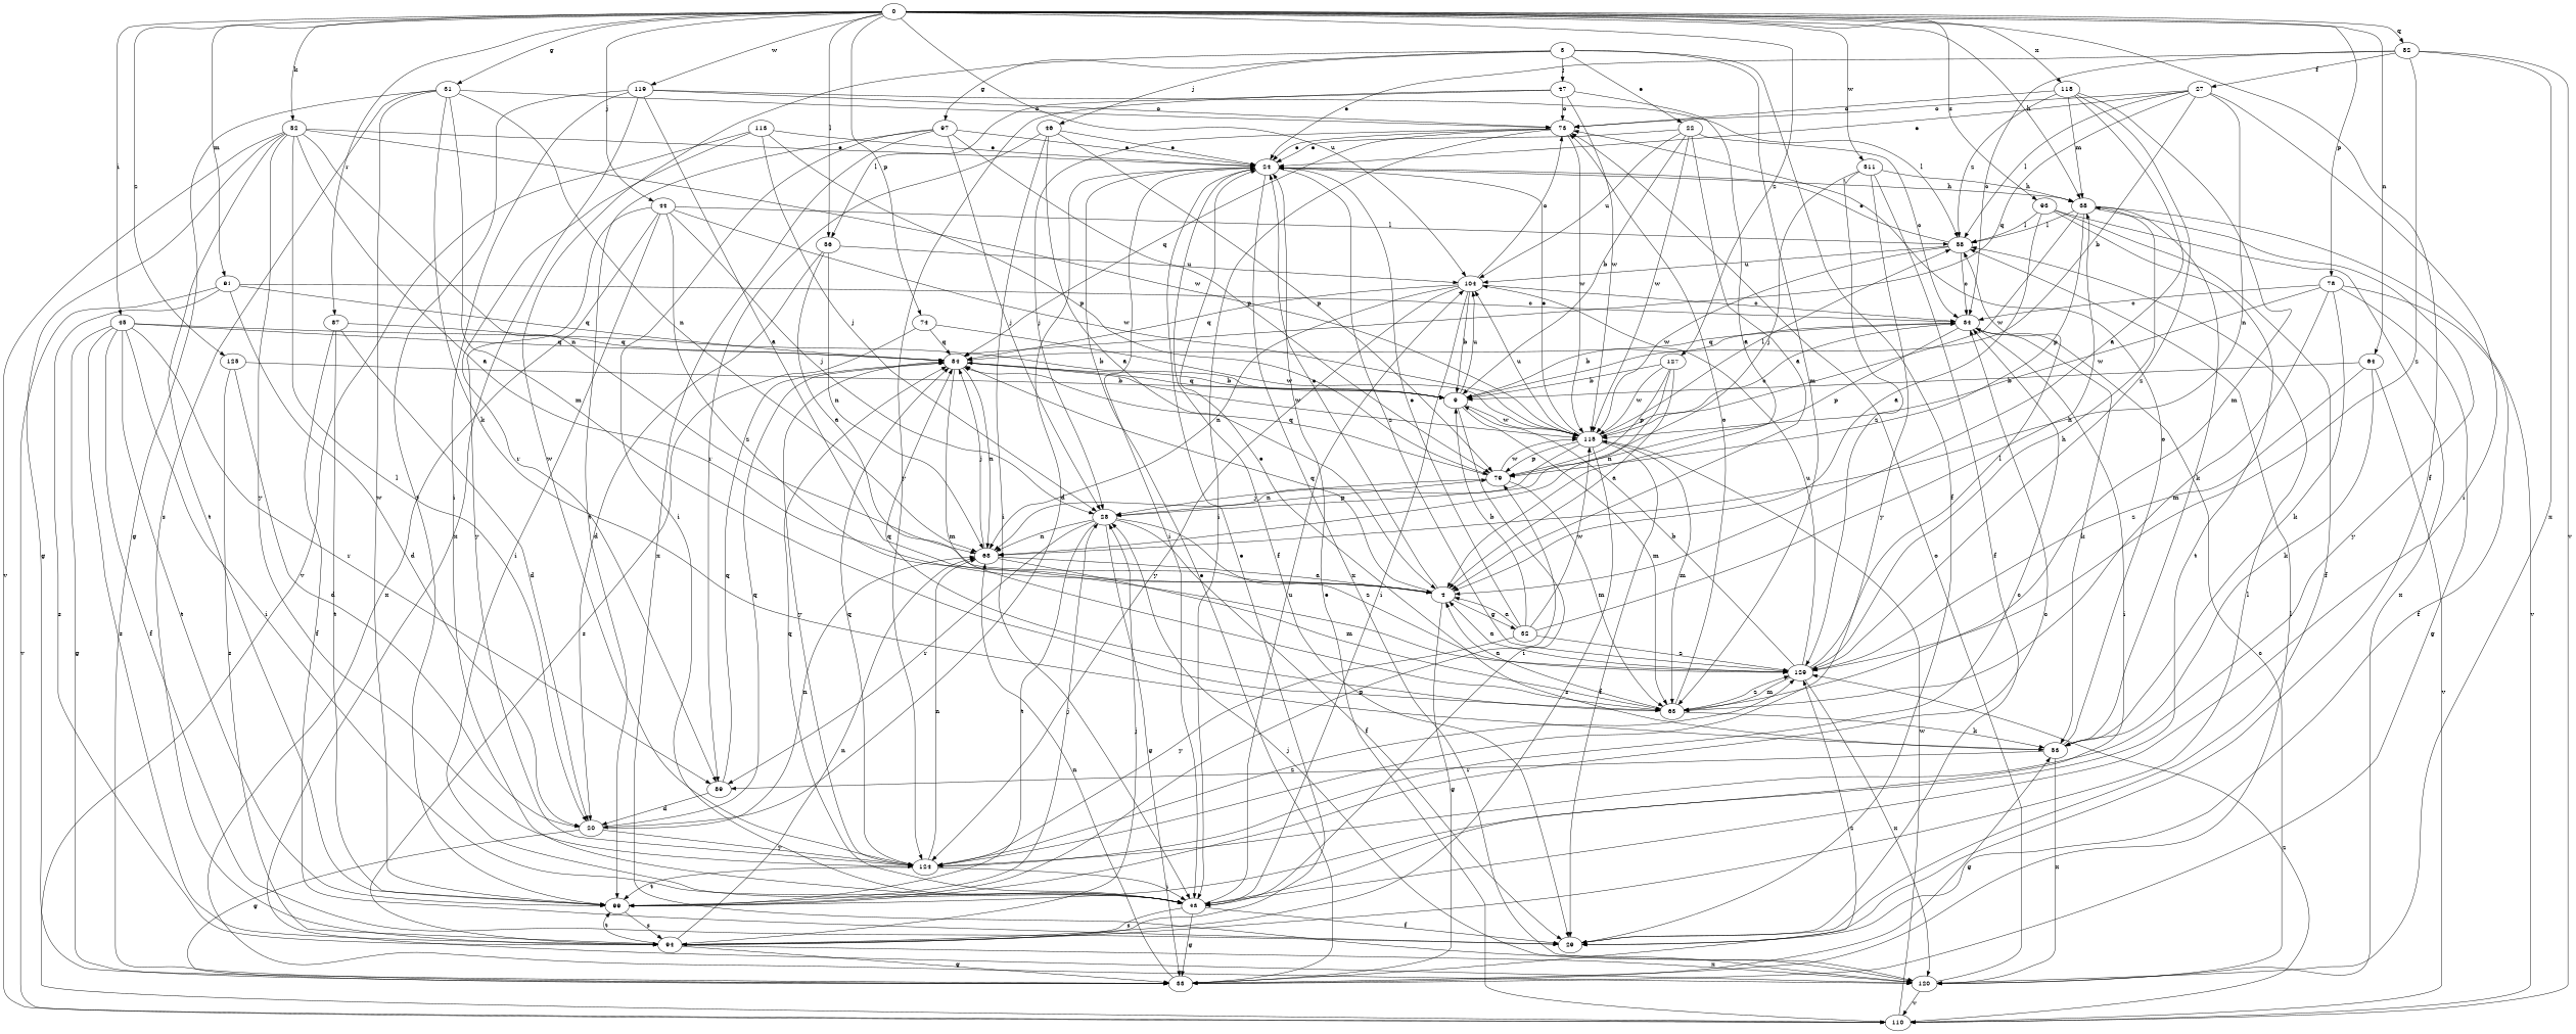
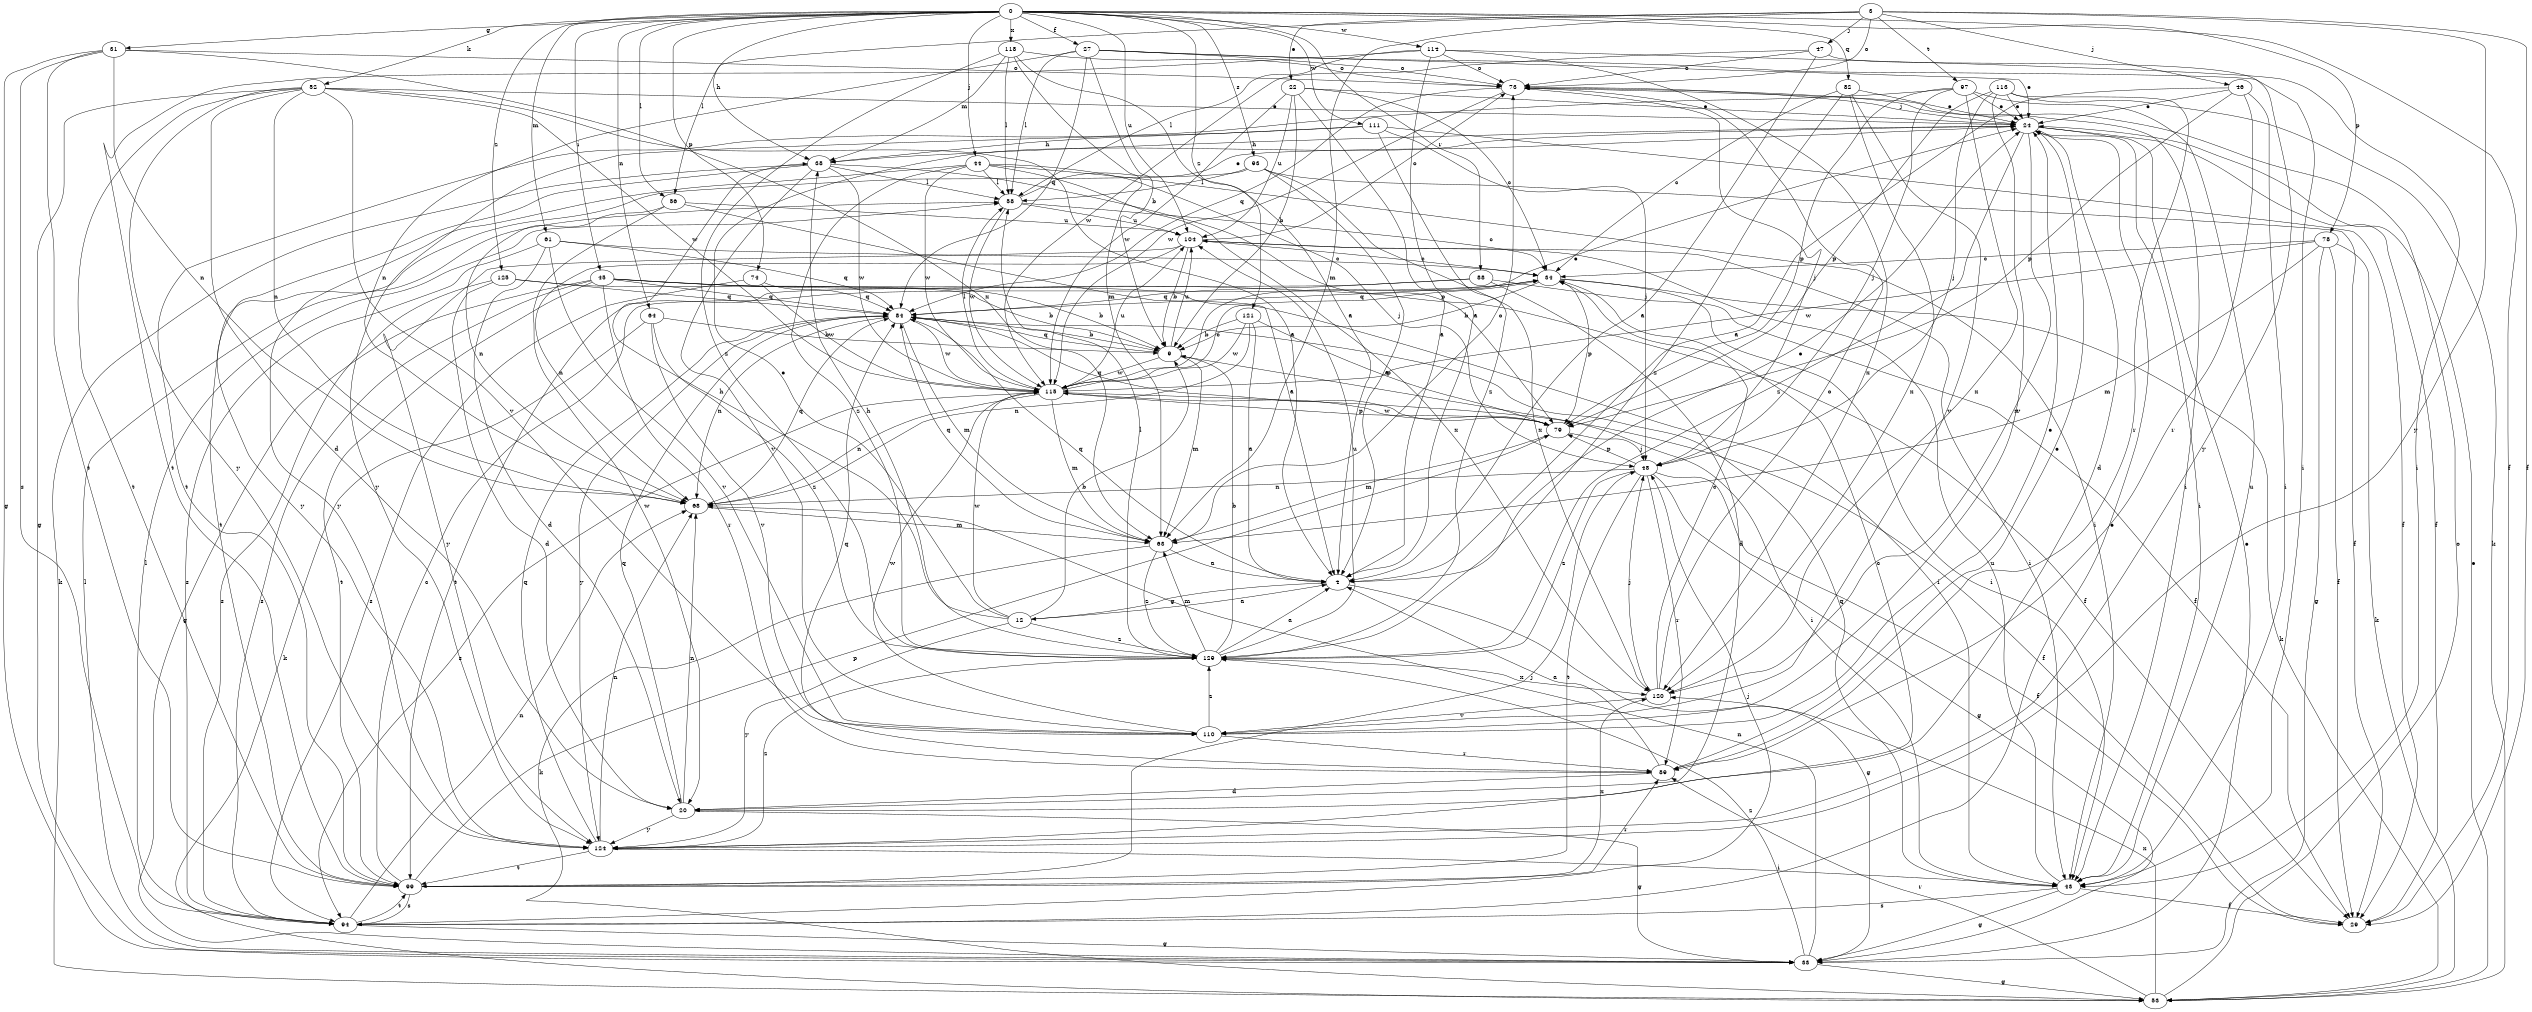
  strict digraph {
    0
    27
    29
    31
    38
    n6 [label=45]
    44
    52
    56
-   61 [label=91]
+   61
    64
    74
    78
    82
-   87
+   87 [label=88]
    93
    104
-   111 [label=511]
-   114 [label=119]
+   111
+   114
    118
    125
-   127
+   127 [label=121]
    73
    24
    84
    9
    43
    68
    58
    63
    33
    53
    94
    99
    124
    115
    79
    110
    89
    120
    129
-   48 [label=28]
+   48
    4
    20
    n45 [label=34]
    113
    3
    22
    46
    47
    97
-   32
-   82 -> 27 [label=f]
+   32 [label=12]
+   0 -> 27 [label=f]
    0 -> 29 [label=f]
    0 -> 31 [label=g]
    0 -> 38 [label=h]
    0 -> n6 [label=i]
    0 -> 44 [label=j]
    0 -> 52 [label=k]
    0 -> 56 [label=l]
    0 -> 61 [label=m]
    0 -> 64 [label=n]
    0 -> 74 [label=p]
    0 -> 78 [label=p]
    0 -> 82 [label=q]
    0 -> 87 [label=r]
    0 -> 93 [label=s]
    0 -> 104 [label=u]
    0 -> 111 [label=w]
    0 -> 114 [label=w]
    0 -> 118 [label=x]
    0 -> 125 [label=z]
    0 -> 127 [label=z]
    27 -> 73 [label=o]
    27 -> 24 [label=e]
    27 -> 84 [label=q]
    27 -> 9 [label=b]
    27 -> 43 [label=i]
    27 -> 68 [label=n]
    27 -> 58 [label=l]
    31 -> 73 [label=o]
    31 -> 68 [label=n]
-   31 -> 63 [label=m]
+   31 -> 63 [label=x]
    31 -> 33 [label=g]
-   31 -> 53 [label=k]
+   113 -> 53 [label=k]
    31 -> 94 [label=s]
-   31 -> 99 [label=w]
+   31 -> 99 [label=t]
    38 -> 58 [label=l]
    38 -> 53 [label=k]
    38 -> 124 [label=y]
    38 -> 115 [label=w]
    38 -> 79 [label=p]
    38 -> 110 [label=v]
    n6 -> 29 [label=f]
    n6 -> 84 [label=q]
    n6 -> 9 [label=b]
    n6 -> 43 [label=i]
    n6 -> 33 [label=g]
    n6 -> 94 [label=s]
    n6 -> 99 [label=t]
    n6 -> 89 [label=r]
    44 -> 43 [label=i]
    44 -> 58 [label=l]
    44 -> 124 [label=y]
    44 -> 115 [label=w]
    44 -> 120 [label=x]
    44 -> 129 [label=z]
    44 -> 48 [label=j]
    52 -> 24 [label=e]
    52 -> 68 [label=n]
    52 -> 33 [label=g]
    52 -> 99 [label=t]
    52 -> 124 [label=y]
    52 -> 115 [label=w]
    52 -> 110 [label=v]
    52 -> 4 [label=a]
-   52 -> 20 [label=l]
+   52 -> 20 [label=d]
    56 -> 104 [label=u]
    56 -> 68 [label=n]
    56 -> 4 [label=a]
-   56 -> 20 [label=d]
+   56 -> 20 [label=w]
    61 -> 84 [label=q]
    61 -> 94 [label=s]
    61 -> 110 [label=v]
    61 -> 20 [label=d]
    61 -> n45 [label=c]
    64 -> 9 [label=b]
    64 -> 53 [label=k]
    64 -> 110 [label=v]
    64 -> 129 [label=z]
    74 -> 84 [label=q]
    74 -> 94 [label=s]
    74 -> 115 [label=w]
    78 -> 29 [label=f]
    78 -> 63 [label=m]
    78 -> 33 [label=g]
    78 -> 53 [label=k]
    78 -> 115 [label=w]
    78 -> n45 [label=c]
    82 -> 24 [label=e]
    82 -> 110 [label=v]
    82 -> 120 [label=x]
    82 -> 129 [label=z]
    82 -> n45 [label=c]
    87 -> 29 [label=f]
    87 -> 84 [label=q]
    87 -> 99 [label=t]
    87 -> 20 [label=d]
    93 -> 29 [label=f]
    93 -> 58 [label=l]
    93 -> 99 [label=t]
    93 -> 120 [label=x]
    93 -> 4 [label=a]
    104 -> 73 [label=o]
    104 -> 9 [label=b]
    104 -> 43 [label=i]
    104 -> 68 [label=n]
    104 -> 124 [label=y]
    104 -> n45 [label=c]
    111 -> 29 [label=f]
    111 -> 38 [label=h]
    111 -> 124 [label=y]
    111 -> 129 [label=z]
    111 -> 48 [label=j]
    114 -> 73 [label=o]
    114 -> 43 [label=i]
    114 -> 58 [label=l]
    114 -> 99 [label=t]
    114 -> 120 [label=x]
    114 -> 4 [label=a]
    118 -> 38 [label=m]
    118 -> 73 [label=o]
-   118 -> 58 [label=z]
+   118 -> 58 [label=l]
    118 -> 63 [label=m]
    118 -> 129 [label=z]
    118 -> 4 [label=a]
-   104 -> 84 [label=q]
+   125 -> 84 [label=q]
    125 -> 9 [label=b]
    125 -> 94 [label=s]
    125 -> 20 [label=d]
    127 -> 9 [label=b]
    127 -> 68 [label=n]
    127 -> 115 [label=w]
    127 -> 79 [label=p]
    127 -> 4 [label=a]
-   73 -> 24 [label=e]
+   73 -> 24 [label=j]
    73 -> 84 [label=q]
    73 -> 43 [label=i]
    73 -> 115 [label=w]
    73 -> 48 [label=j]
    24 -> 29 [label=f]
    24 -> 38 [label=h]
    24 -> 43 [label=i]
    24 -> 120 [label=x]
    24 -> 129 [label=z]
    24 -> 20 [label=d]
    84 -> 9 [label=b]
    84 -> 68 [label=n]
    84 -> 63 [label=m]
    84 -> 124 [label=y]
    84 -> 115 [label=w]
    9 -> 104 [label=u]
    9 -> 84 [label=q]
    9 -> 43 [label=i]
    9 -> 63 [label=m]
    9 -> 115 [label=w]
    43 -> 29 [label=f]
    43 -> 104 [label=u]
    43 -> 84 [label=q]
    43 -> 33 [label=g]
    43 -> 94 [label=s]
-   68 -> 84 [label=j]
+   68 -> 84 [label=q]
    68 -> 63 [label=m]
    58 -> 104 [label=u]
    58 -> 24 [label=e]
    58 -> 115 [label=w]
    58 -> n45 [label=c]
    63 -> 73 [label=o]
    63 -> 84 [label=q]
    63 -> 53 [label=k]
    63 -> 129 [label=z]
    63 -> 4 [label=a]
    33 -> 24 [label=e]
    33 -> 68 [label=n]
    33 -> 58 [label=l]
    33 -> 53 [label=g]
    33 -> 129 [label=z]
    53 -> 73 [label=o]
    53 -> 24 [label=e]
    53 -> 89 [label=r]
    53 -> 120 [label=x]
    94 -> 24 [label=e]
    94 -> 68 [label=n]
    94 -> 58 [label=l]
    94 -> 33 [label=g]
    94 -> 99 [label=t]
-   94 -> 120 [label=x]
+   99 -> 120 [label=x]
    94 -> 48 [label=j]
    99 -> 94 [label=s]
    99 -> 79 [label=p]
+   99 -> 89 [label=r]
    99 -> 48 [label=j]
    99 -> n45 [label=c]
    124 -> 84 [label=q]
    124 -> 43 [label=i]
    124 -> 68 [label=n]
    124 -> 99 [label=t]
-   124 -> 129 [label=z]
+   129 -> 124 [label=z]
    124 -> n45 [label=c]
    115 -> 29 [label=f]
    115 -> 104 [label=u]
    115 -> 24 [label=e]
    115 -> 68 [label=n]
    115 -> 58 [label=l]
    115 -> 63 [label=m]
    115 -> 94 [label=s]
    115 -> 79 [label=p]
    115 -> n45 [label=c]
    79 -> 84 [label=q]
    79 -> 63 [label=m]
    79 -> 115 [label=w]
    79 -> 48 [label=j]
    110 -> 24 [label=e]
    110 -> 115 [label=w]
+   110 -> 89 [label=r]
    110 -> 129 [label=z]
+   89 -> 24 [label=e]
    89 -> 84 [label=q]
-   68 -> 4 [label=a]
+   89 -> 4 [label=a]
    89 -> 20 [label=d]
    120 -> 73 [label=o]
    120 -> 110 [label=v]
    120 -> 48 [label=j]
    120 -> n45 [label=c]
    129 -> 38 [label=h]
    129 -> 104 [label=u]
    129 -> 9 [label=b]
    129 -> 58 [label=l]
    129 -> 63 [label=m]
    129 -> 120 [label=x]
    129 -> 4 [label=a]
    48 -> 29 [label=f]
    48 -> 68 [label=n]
    48 -> 33 [label=g]
    48 -> 99 [label=t]
    48 -> 79 [label=p]
    48 -> 89 [label=r]
    48 -> 129 [label=z]
    4 -> 24 [label=e]
    4 -> 84 [label=q]
    4 -> 33 [label=g]
    4 -> 32 [label=g]
    20 -> 84 [label=q]
    20 -> 68 [label=n]
    20 -> 33 [label=g]
    20 -> 124 [label=y]
    n45 -> 84 [label=q]
    n45 -> 9 [label=b]
    n45 -> 43 [label=i]
    n45 -> 53 [label=k]
    n45 -> 79 [label=p]
    113 -> 24 [label=e]
    113 -> 79 [label=p]
    113 -> 110 [label=v]
    113 -> 89 [label=r]
    113 -> 48 [label=j]
    3 -> 29 [label=f]
-   47 -> 56 [label=l]
+   3 -> 56 [label=l]
+   3 -> 73 [label=o]
    3 -> 63 [label=m]
-   3 -> 124 [label=w]
+   3 -> 124 [label=y]
    3 -> 22 [label=e]
    3 -> 46 [label=j]
    3 -> 47 [label=j]
-   3 -> 97 [label=g]
+   3 -> 97 [label=t]
    22 -> 104 [label=u]
    22 -> 24 [label=e]
    22 -> 9 [label=b]
    22 -> 115 [label=w]
    22 -> 4 [label=a]
    22 -> n45 [label=c]
    46 -> 24 [label=e]
    46 -> 43 [label=i]
    46 -> 79 [label=p]
    46 -> 89 [label=r]
    46 -> 4 [label=a]
    47 -> 73 [label=o]
    47 -> 124 [label=y]
    47 -> 115 [label=w]
    47 -> 4 [label=a]
    97 -> 24 [label=e]
-   97 -> 43 [label=i]
+   97 -> 43 [label=u]
    97 -> 99 [label=t]
    97 -> 79 [label=p]
    97 -> 120 [label=x]
    97 -> 48 [label=j]
    32 -> 38 [label=h]
    32 -> 24 [label=e]
    32 -> 9 [label=b]
    32 -> 124 [label=y]
    32 -> 115 [label=w]
    32 -> 129 [label=z]
    32 -> 4 [label=a]
  }
